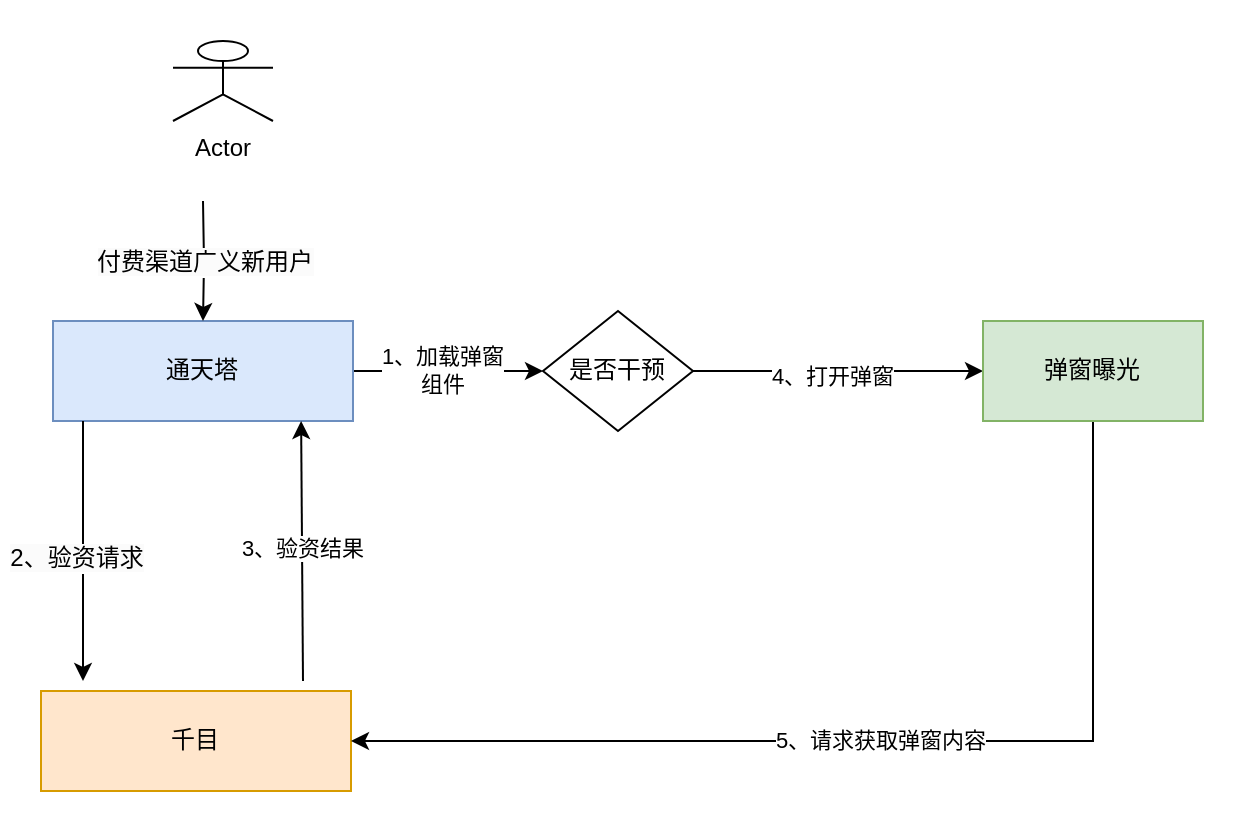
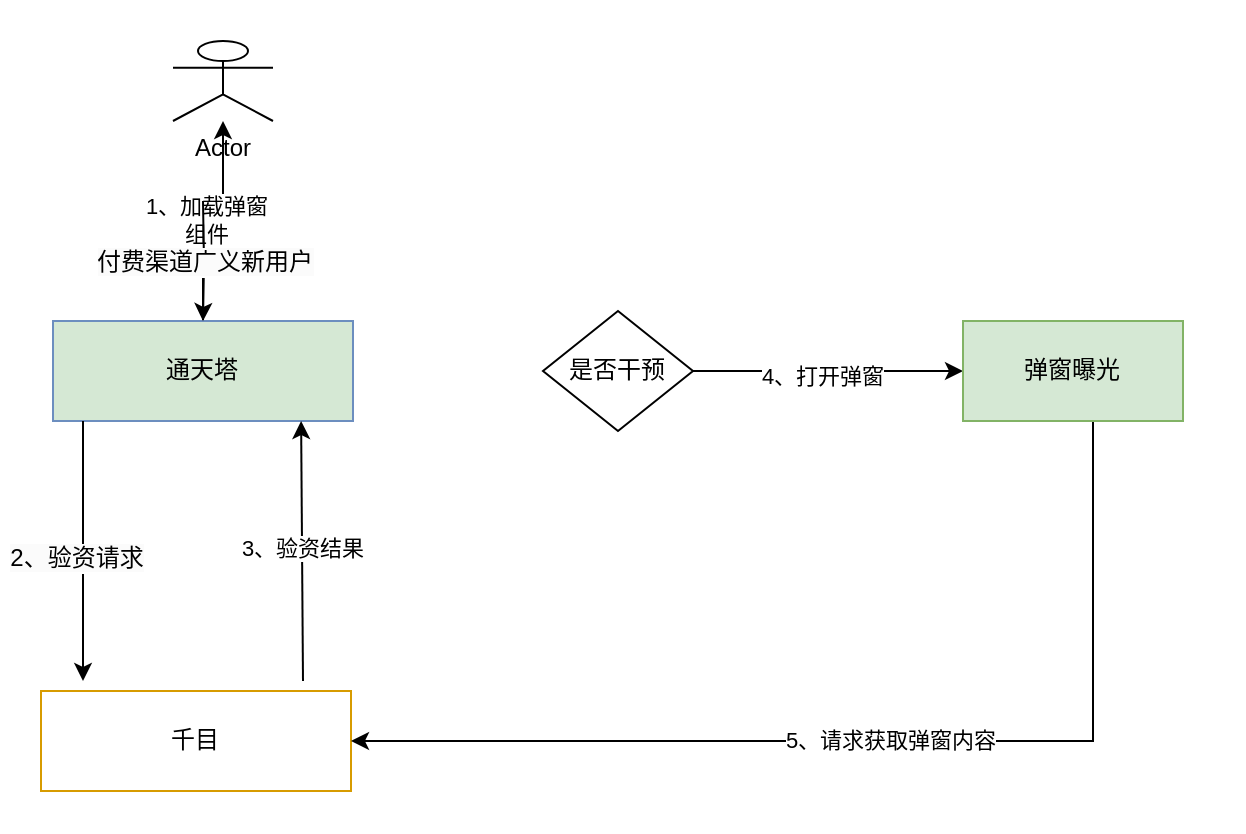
  <mxCell id="0" />
  <mxCell id="1" parent="0" />
- <mxCell id="2" value="1、加载弹窗&lt;br&gt;组件" style="edgeStyle=orthogonalEdgeStyle;rounded=0;orthogonalLoop=1;jettySize=auto;html=1;entryX=0;entryY=0.5;entryDx=0;entryDy=0;" edge="1" parent="1" source="3" target="11"><mxGeometry x="-0.053" relative="1" as="geometry"><mxPoint x="241" y="185" as="targetPoint" /><mxPoint as="offset" /></mxGeometry></mxCell>
- <mxCell id="3" value="通天塔" style="rounded=0;whiteSpace=wrap;html=1;fillColor=#dae8fc;strokeColor=#6c8ebf;" vertex="1" parent="1"><mxGeometry x="26" y="160" width="150" height="50" as="geometry" /></mxCell>
+ <mxCell id="2" value="1、加载弹窗&lt;br&gt;组件" style="edgeStyle=orthogonalEdgeStyle;rounded=0;orthogonalLoop=1;jettySize=auto;html=1;" edge="1" parent="1" source="3" target="6"><mxGeometry x="-0.053" relative="1" as="geometry"><mxPoint x="241" y="185" as="targetPoint" /><mxPoint as="offset" /></mxGeometry></mxCell>
+ <mxCell id="3" value="通天塔" style="rounded=0;whiteSpace=wrap;html=1;fillColor=#d5e8d4;strokeColor=#6c8ebf;" vertex="1" parent="1"><mxGeometry x="26" y="160" width="150" height="50" as="geometry" /></mxCell>
  <mxCell id="4" value="" style="edgeStyle=orthogonalEdgeStyle;rounded=0;orthogonalLoop=1;jettySize=auto;html=1;" edge="1" parent="1" target="3"><mxGeometry relative="1" as="geometry"><mxPoint x="101" y="100" as="sourcePoint" /></mxGeometry></mxCell>
  <mxCell id="5" value="&lt;span style=&quot;font-size: 12px; background-color: rgb(251, 251, 251);&quot;&gt;付费渠道广义新用户&lt;/span&gt;" style="edgeLabel;html=1;align=center;verticalAlign=middle;resizable=0;points=[];" vertex="1" connectable="0" parent="4"><mxGeometry x="-0.64" y="-2" relative="1" as="geometry"><mxPoint x="2" y="19" as="offset" /></mxGeometry></mxCell>
  <mxCell id="6" value="Actor" style="shape=umlActor;verticalLabelPosition=bottom;verticalAlign=top;html=1;outlineConnect=0;" vertex="1" parent="1"><mxGeometry x="86" y="20" width="50" height="40" as="geometry" /></mxCell>
- <mxCell id="7" value="千目" style="rounded=0;whiteSpace=wrap;html=1;fillColor=#ffe6cc;strokeColor=#d79b00;" vertex="1" parent="1"><mxGeometry x="20" y="345" width="155" height="50" as="geometry" /></mxCell>
+ <mxCell id="7" value="千目" style="rounded=0;whiteSpace=wrap;html=1;fillColor=#ffffff;strokeColor=#d79b00;" vertex="1" parent="1"><mxGeometry x="20" y="345" width="155" height="50" as="geometry" /></mxCell>
  <mxCell id="8" style="edgeStyle=orthogonalEdgeStyle;rounded=0;orthogonalLoop=1;jettySize=auto;html=1;entryX=0;entryY=0.5;entryDx=0;entryDy=0;" edge="1" parent="1" source="11" target="13"><mxGeometry relative="1" as="geometry" /></mxCell>
  <mxCell id="9" value="4、" style="edgeLabel;html=1;align=center;verticalAlign=middle;resizable=0;points=[];" vertex="1" connectable="0" parent="8"><mxGeometry y="4" relative="1" as="geometry"><mxPoint x="-7" y="4" as="offset" /></mxGeometry></mxCell>
  <mxCell id="10" value="4、打开弹窗" style="edgeLabel;html=1;align=center;verticalAlign=middle;resizable=0;points=[];" vertex="1" connectable="0" parent="8"><mxGeometry x="0.151" y="-2" relative="1" as="geometry"><mxPoint x="-14" as="offset" /></mxGeometry></mxCell>
  <mxCell id="11" value="是否干预" style="rhombus;whiteSpace=wrap;html=1;" vertex="1" parent="1"><mxGeometry x="271" y="155" width="75" height="60" as="geometry" /></mxCell>
  <mxCell id="12" value="5、请求获取弹窗内容" style="edgeStyle=orthogonalEdgeStyle;rounded=0;orthogonalLoop=1;jettySize=auto;html=1;entryX=1;entryY=0.5;entryDx=0;entryDy=0;exitX=0.5;exitY=1;exitDx=0;exitDy=0;" edge="1" parent="1" source="13" target="7"><mxGeometry relative="1" as="geometry"><mxPoint x="181" y="370" as="targetPoint" /><Array as="points"><mxPoint x="546" y="370" /></Array></mxGeometry></mxCell>
- <mxCell id="13" value="弹窗曝光" style="rounded=0;whiteSpace=wrap;html=1;fillColor=#d5e8d4;strokeColor=#82b366;" vertex="1" parent="1"><mxGeometry x="491" y="160" width="110" height="50" as="geometry" /></mxCell>
+ <mxCell id="13" value="弹窗曝光" style="rounded=0;whiteSpace=wrap;html=1;fillColor=#d5e8d4;strokeColor=#82b366;" vertex="1" parent="1"><mxGeometry x="481" y="160" width="110" height="50" as="geometry" /></mxCell>
  <mxCell id="14" value="" style="endArrow=classic;html=1;rounded=0;" edge="1" parent="1"><mxGeometry width="50" height="50" relative="1" as="geometry"><mxPoint x="41" y="210" as="sourcePoint" /><mxPoint x="41" y="340" as="targetPoint" /></mxGeometry></mxCell>
  <mxCell id="15" value="&lt;span style=&quot;font-size: 12px; background-color: rgb(251, 251, 251);&quot;&gt;2、验资请求&lt;/span&gt;" style="edgeLabel;html=1;align=center;verticalAlign=middle;resizable=0;points=[];" vertex="1" connectable="0" parent="14"><mxGeometry x="0.046" y="-4" relative="1" as="geometry"><mxPoint as="offset" /></mxGeometry></mxCell>
  <mxCell id="16" value="" style="endArrow=classic;html=1;rounded=0;entryX=0.827;entryY=1;entryDx=0;entryDy=0;entryPerimeter=0;" edge="1" parent="1" target="3"><mxGeometry width="50" height="50" relative="1" as="geometry"><mxPoint x="151" y="340" as="sourcePoint" /><mxPoint x="171" y="250" as="targetPoint" /></mxGeometry></mxCell>
  <mxCell id="17" value="3、验资结果" style="edgeLabel;html=1;align=center;verticalAlign=middle;resizable=0;points=[];" vertex="1" connectable="0" parent="16"><mxGeometry x="0.031" relative="1" as="geometry"><mxPoint as="offset" /></mxGeometry></mxCell>
